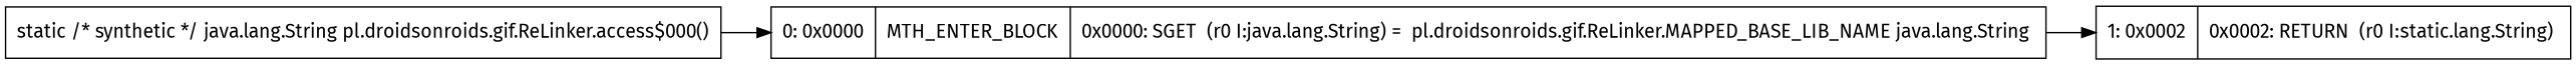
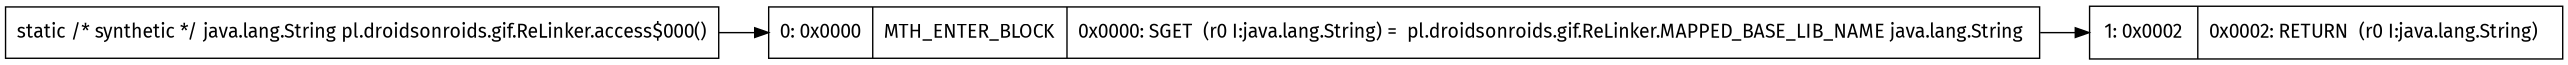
  digraph {
    rankdir=LR
    fontname="Fira Sans"
    node [shape=record fontname="Fira Sans"]
    edge [fontname="Fira Sans"]
    n1 [label="{0\:\ 0x0000|MTH_ENTER_BLOCK\l|0x0000: SGET  (r0 I:java.lang.String) =  pl.droidsonroids.gif.ReLinker.MAPPED_BASE_LIB_NAME java.lang.String \l}"]
-   n2 [label="{1\:\ 0x0002|0x0002: RETURN  (r0 I:static.lang.String) \l}"]
+   n2 [label="{1\:\ 0x0002|0x0002: RETURN  (r0 I:java.lang.String) \l}"]
    n3 [label="{static \/* synthetic *\/ java.lang.String pl.droidsonroids.gif.ReLinker.access$000() }"]
    n1 -> n2
    n3 -> n1
  }
